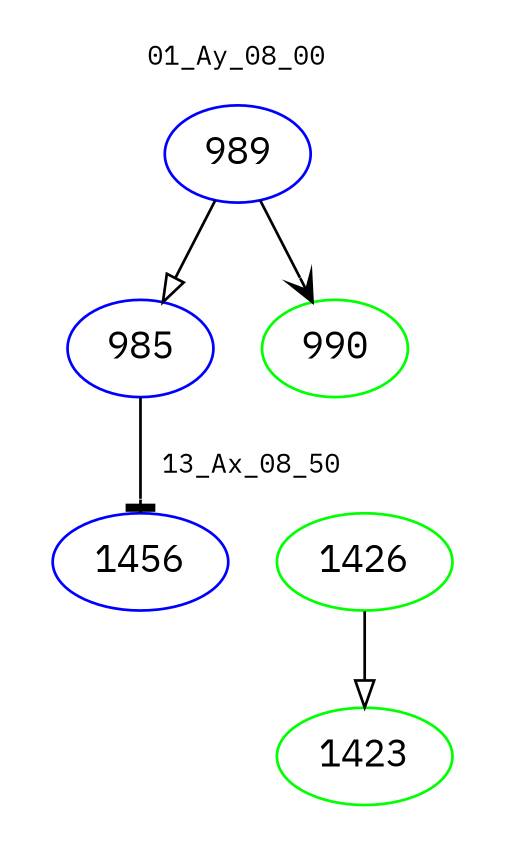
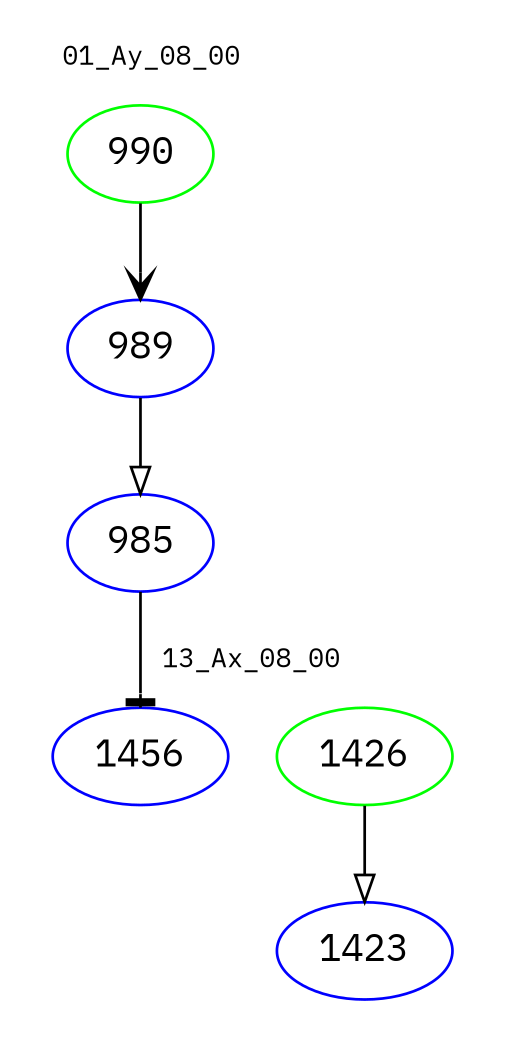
  digraph {
    fontname="IBM Plex Mono"
    node [color=green fontname="IBM Plex Mono"]
    edge [arrowhead=onormal color=black fontname="IBM Plex Mono"]
    n1 [label=1426]
-   n2 [label=1423]
+   n2 [color=blue label=1423]
    n3 [color=blue label=1456]
    n4 [color=blue label=989]
    n5 [color=blue label=985]
    n6 [label=990]
    subgraph cluster_1 {
      color=white
      fontsize=10
-     label="13_Ax_08_50"
+     label="13_Ax_08_00"
      n1
      n2
      n3
    }
    subgraph cluster_2 {
      color=white
      fontsize=10
      label="01_Ay_08_00"
      n4
      n5
      n6
    }
    n1 -> n2
    n4 -> n5
-   n4 -> n6 [arrowhead=vee]
+   n6 -> n4 [arrowhead=vee]
    n5 -> n3 [arrowhead=tee]
  }
